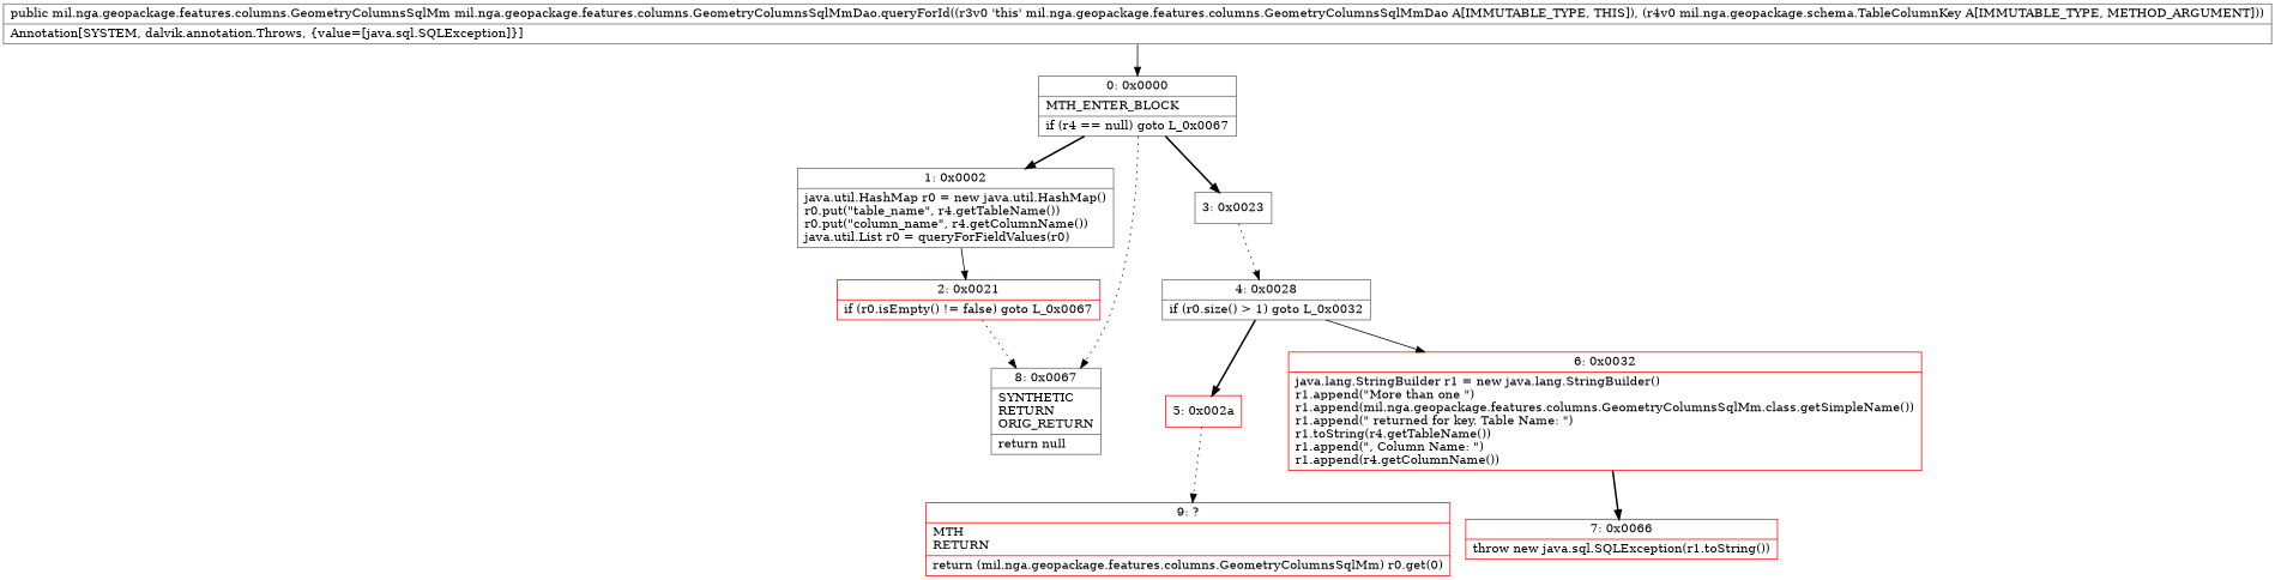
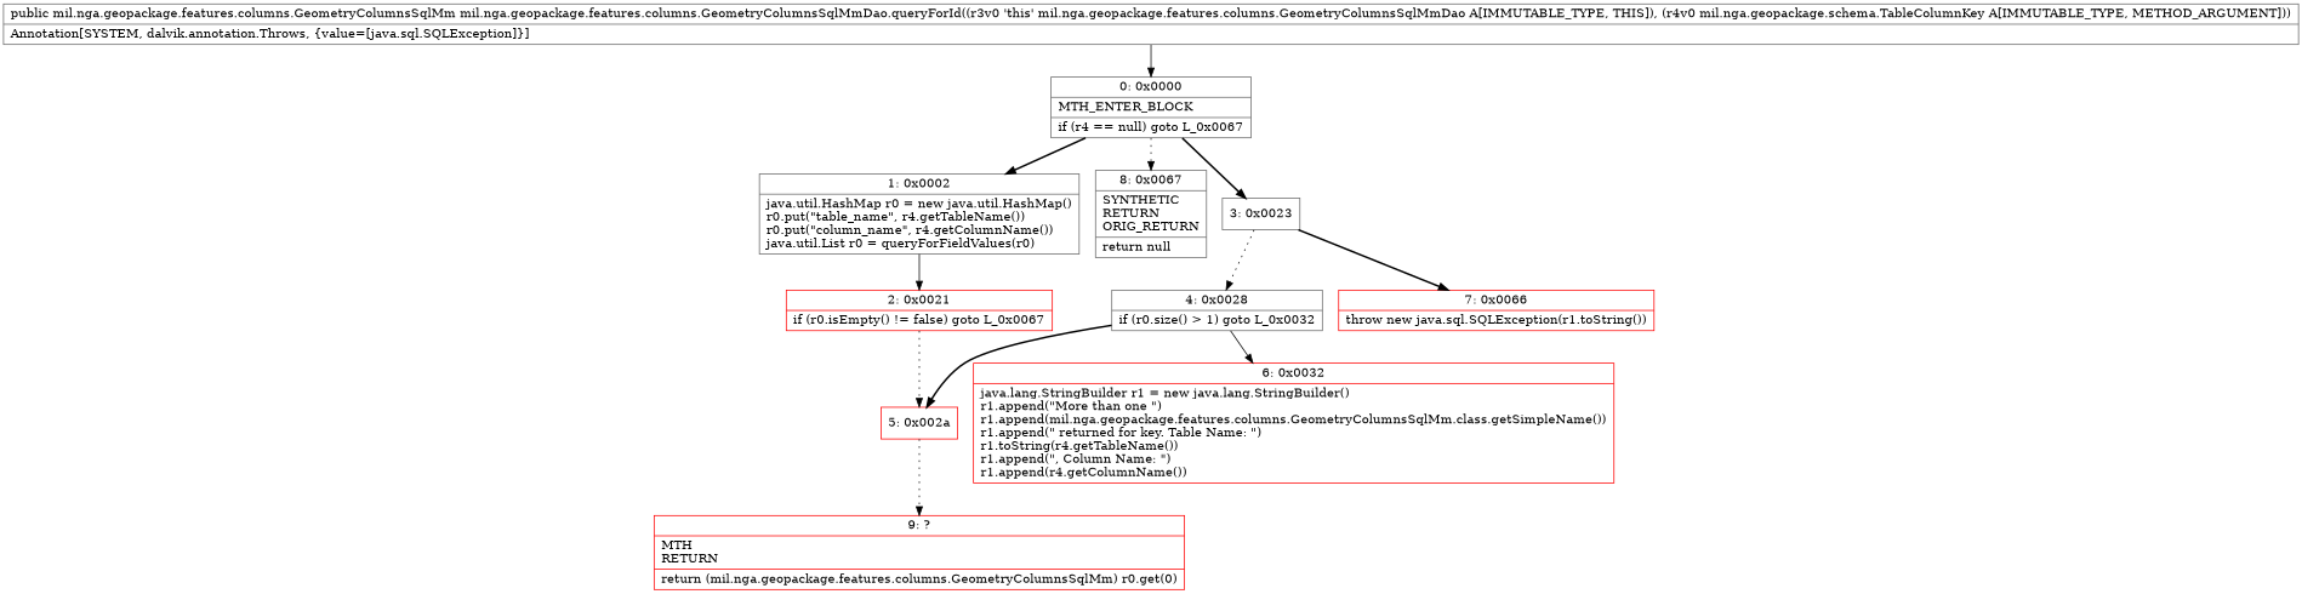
  digraph {
    node [color=gray40 shape=record]
    edge [style=bold]
    n1 [label="{0\:\ 0x0000|MTH_ENTER_BLOCK\l|if (r4 == null) goto L_0x0067\l}"]
    n2 [label="{1\:\ 0x0002|java.util.HashMap r0 = new java.util.HashMap()\lr0.put(\"table_name\", r4.getTableName())\lr0.put(\"column_name\", r4.getColumnName())\ljava.util.List r0 = queryForFieldValues(r0)\l}"]
    n3 [label="{8\:\ 0x0067|SYNTHETIC\lRETURN\lORIG_RETURN\l|return null\l}"]
    n4 [label="{3\:\ 0x0023}"]
    n5 [color=red label="{2\:\ 0x0021|if (r0.isEmpty() != false) goto L_0x0067\l}"]
    n6 [label="{4\:\ 0x0028|if (r0.size() \> 1) goto L_0x0032\l}"]
    n7 [color=red label="{5\:\ 0x002a}"]
    n8 [color=red label="{6\:\ 0x0032|java.lang.StringBuilder r1 = new java.lang.StringBuilder()\lr1.append(\"More than one \")\lr1.append(mil.nga.geopackage.features.columns.GeometryColumnsSqlMm.class.getSimpleName())\lr1.append(\" returned for key. Table Name: \")\lr1.toString(r4.getTableName())\lr1.append(\", Column Name: \")\lr1.append(r4.getColumnName())\l}"]
    n9 [color=red label="{9\:\ ?|MTH\lRETURN\l|return (mil.nga.geopackage.features.columns.GeometryColumnsSqlMm) r0.get(0)\l}"]
    n10 [color=red label="{7\:\ 0x0066|throw new java.sql.SQLException(r1.toString())\l}"]
    n11 [label="{public mil.nga.geopackage.features.columns.GeometryColumnsSqlMm mil.nga.geopackage.features.columns.GeometryColumnsSqlMmDao.queryForId((r3v0 'this' mil.nga.geopackage.features.columns.GeometryColumnsSqlMmDao A[IMMUTABLE_TYPE, THIS]), (r4v0 mil.nga.geopackage.schema.TableColumnKey A[IMMUTABLE_TYPE, METHOD_ARGUMENT]))  | Annotation[SYSTEM, dalvik.annotation.Throws, \{value=[java.sql.SQLException]\}]\l}"]
    n1 -> n2
    n1 -> n3 [style=dotted]
    n1 -> n4
    n2 -> n5 [style=solid]
    n4 -> n6 [style=dotted]
-   n5 -> n3 [style=dotted]
+   n5 -> n7 [style=dotted]
    n6 -> n7
    n6 -> n8 [style=solid]
    n7 -> n9 [style=dotted]
-   n8 -> n10
+   n4 -> n10
    n11 -> n1 [style=solid]
  }
